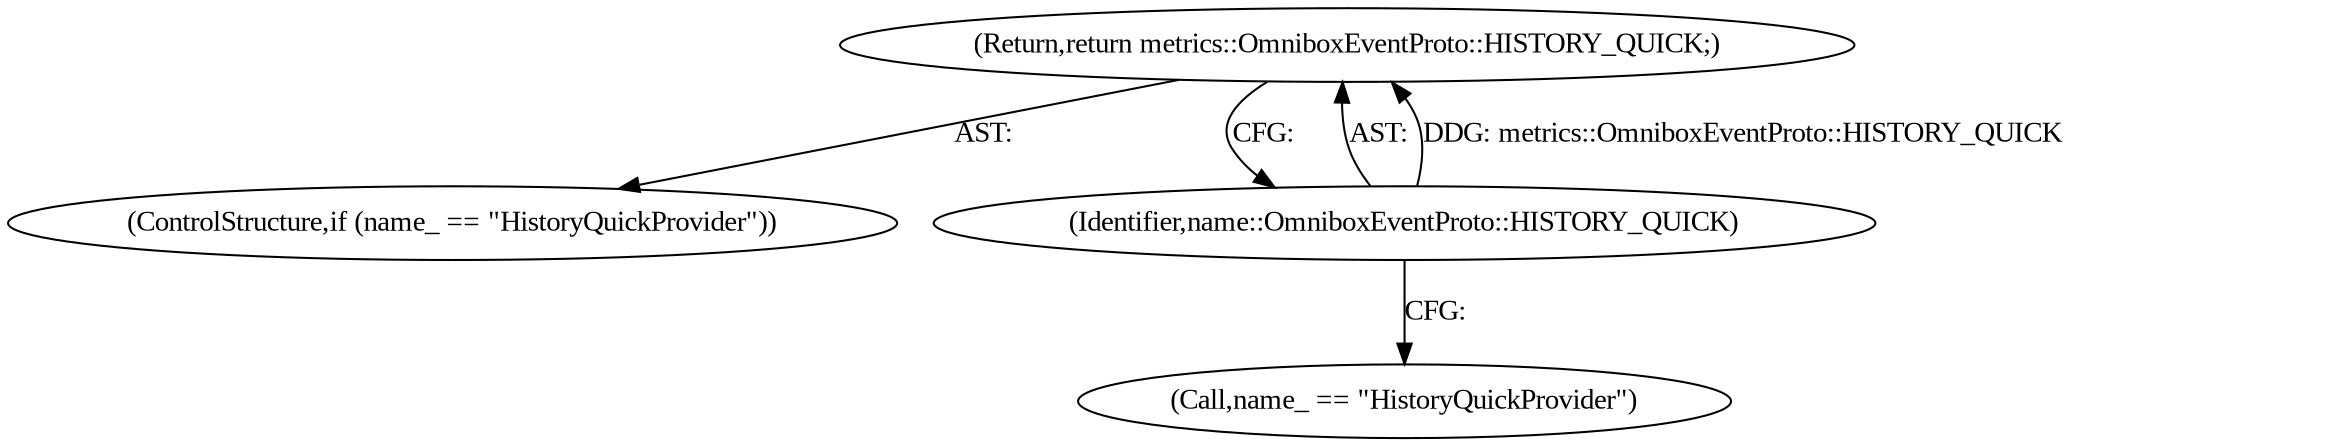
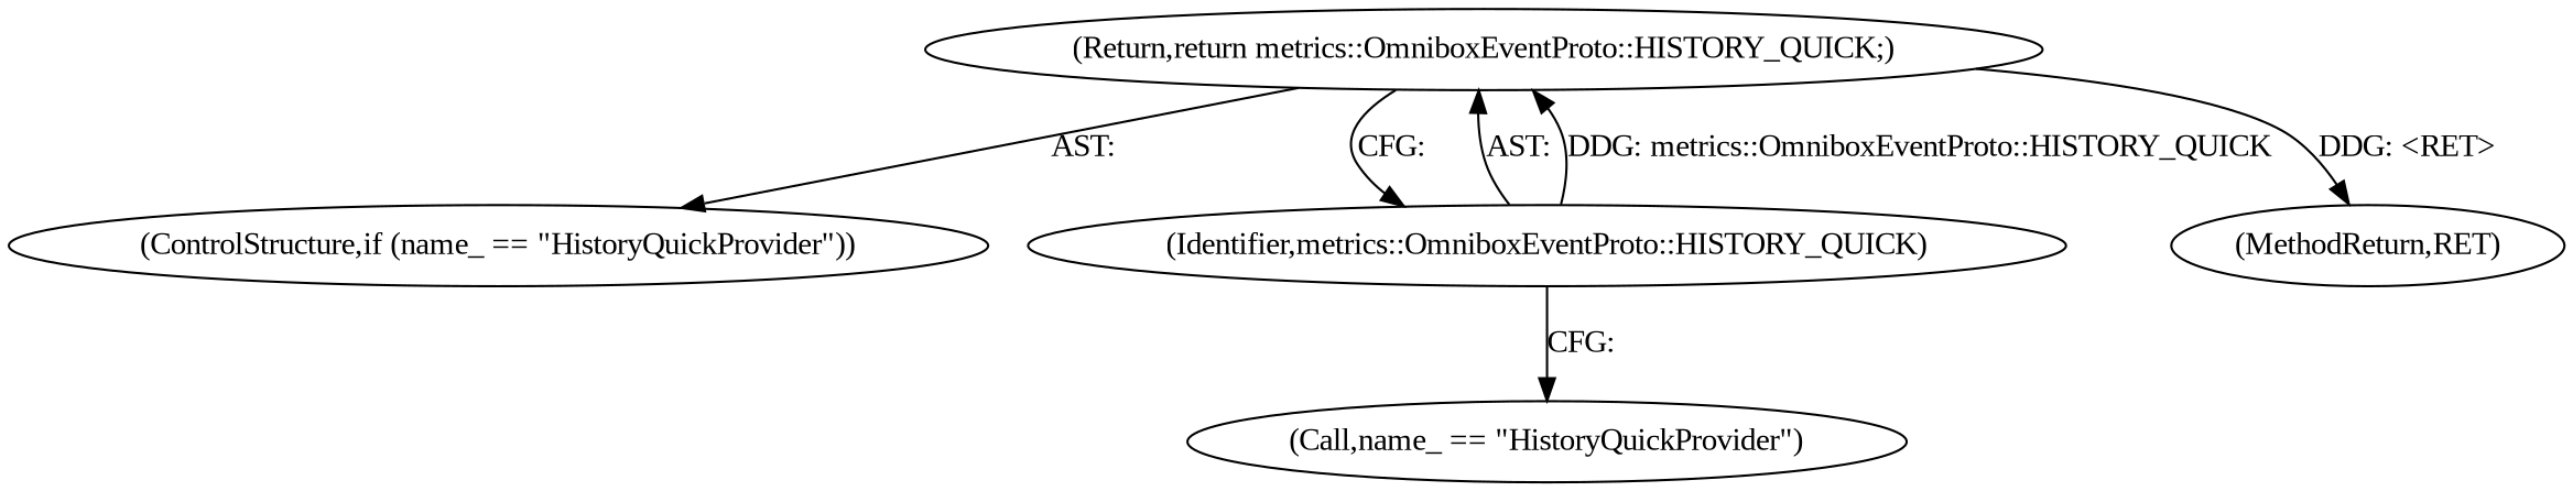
  digraph {
    fontname="Liberation Serif"
    node [fontname="Liberation Serif"]
    edge [fontname="Liberation Serif"]
    n1 [label="(Return,return metrics::OmniboxEventProto::HISTORY_QUICK;)"]
-   n2 [label="(Identifier,name::OmniboxEventProto::HISTORY_QUICK)"]
+   n2 [label="(Identifier,metrics::OmniboxEventProto::HISTORY_QUICK)"]
    n3 [label="(ControlStructure,if (name_ == \"HistoryQuickProvider\"))"]
+   n4 [label="(MethodReturn,RET)"]
    n5 [label="(Call,name_ == \"HistoryQuickProvider\")"]
    n1 -> n2 [label="CFG: "]
    n1 -> n3 [label="AST: "]
+   n1 -> n4 [label="DDG: <RET>"]
    n2 -> n1 [label="AST: "]
    n2 -> n1 [label="DDG: metrics::OmniboxEventProto::HISTORY_QUICK"]
    n2 -> n5 [label="CFG: "]
  }
